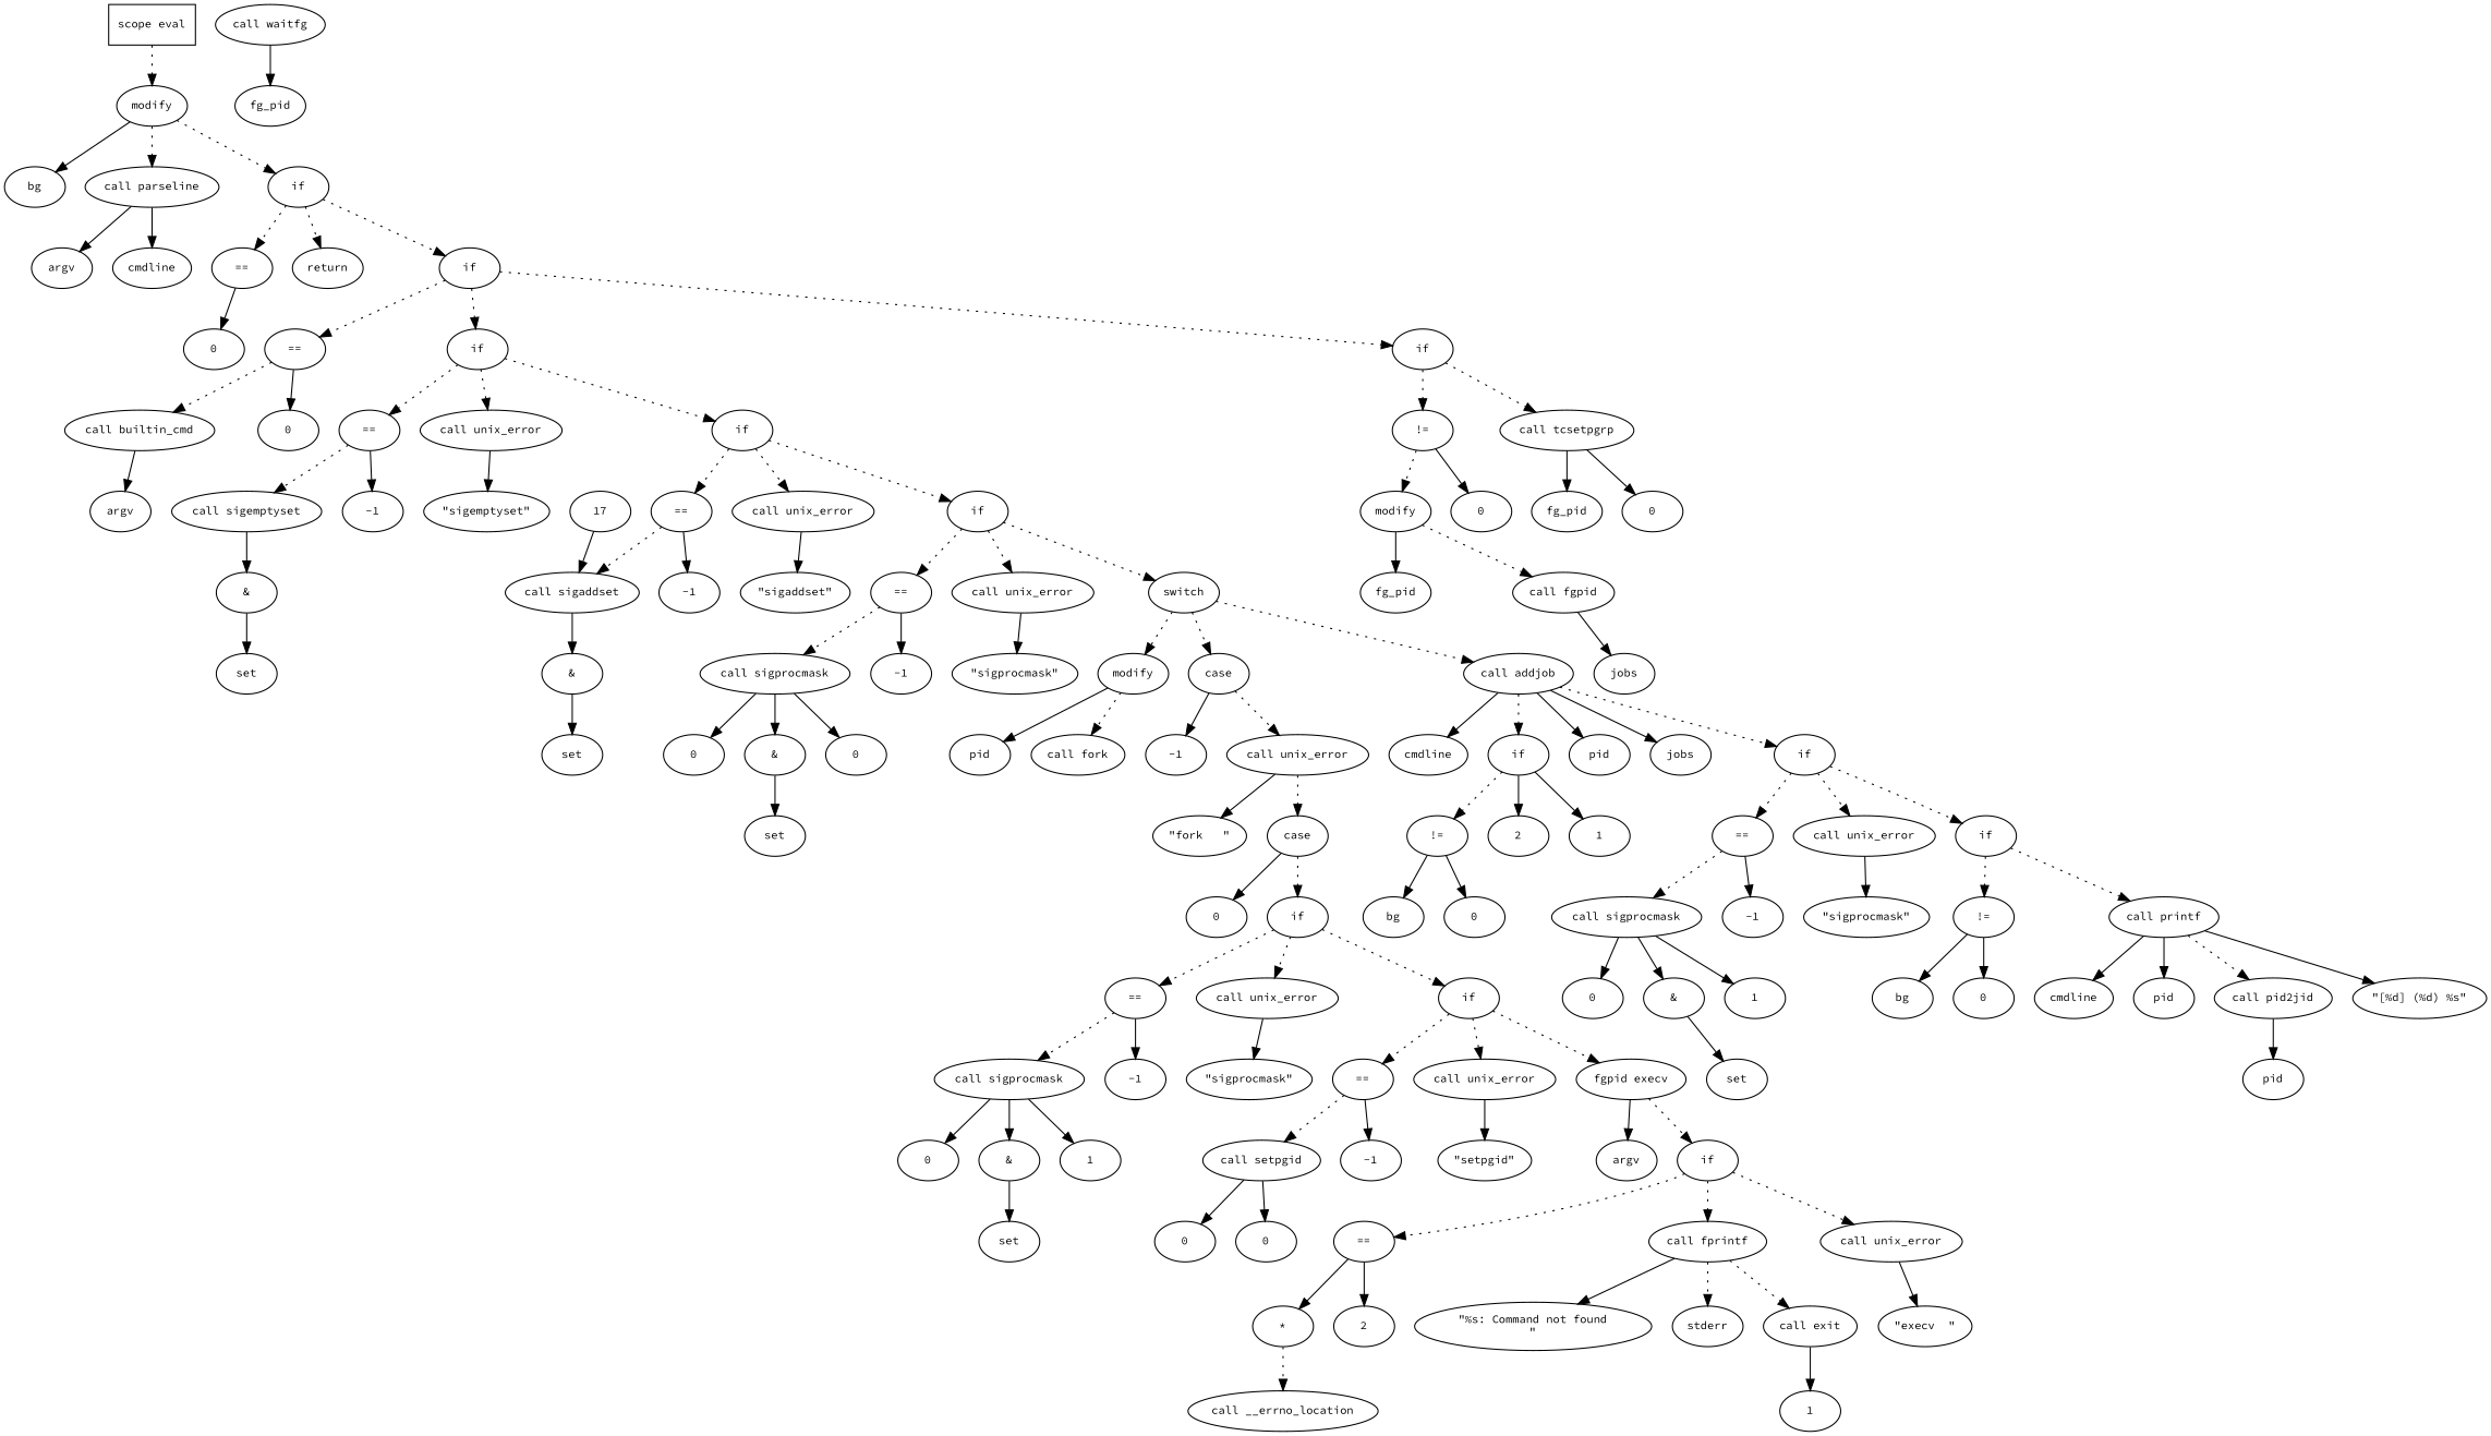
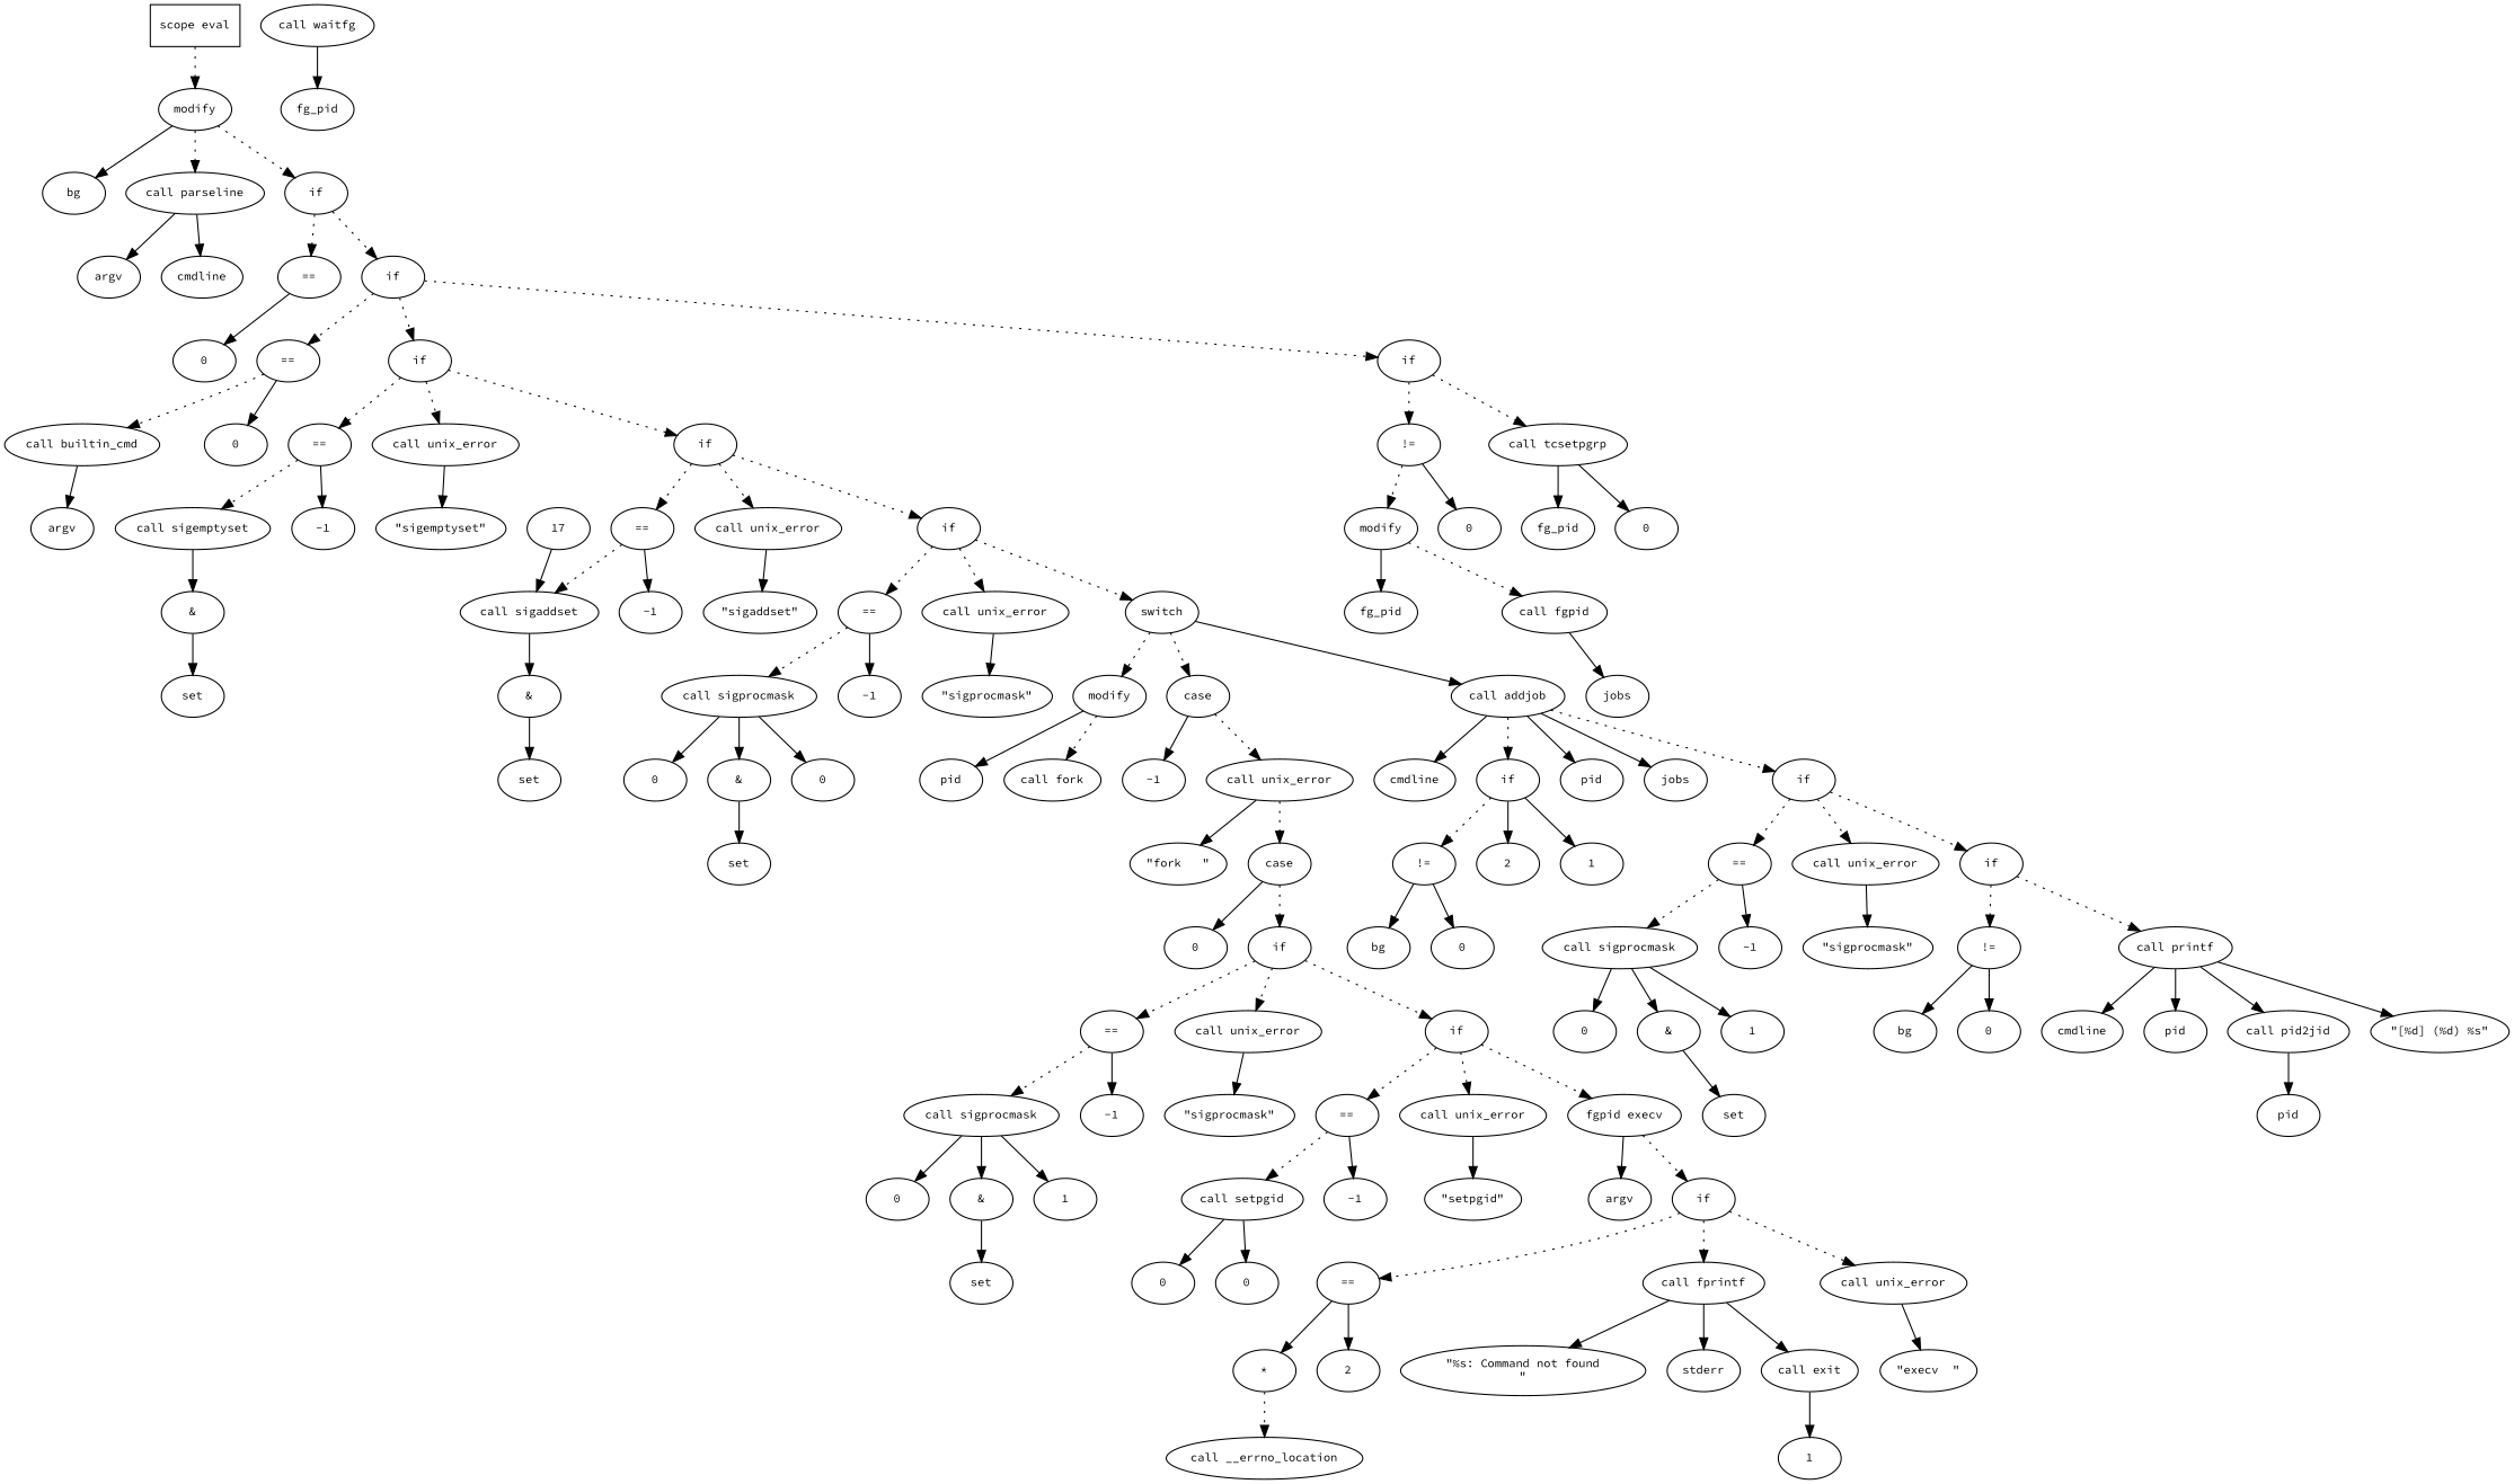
  digraph {
    fontname="Source Code Pro"
    fontsize=10
    node [fontname="Source Code Pro" fontsize=10 shape=ellipse]
    edge [fontname="Source Code Pro" fontsize=10]
    n1 [label="scope eval" shape=box]
    n2 [label=modify]
    n3 [label=bg]
    n4 [label="call parseline"]
    n5 [label=if]
    n6 [label=argv]
    n7 [label=cmdline]
    n8 [label="=="]
-   n9 [label=return]
    n10 [label=if]
    n11 [label=0]
    n12 [label="=="]
    n13 [label=if]
    n14 [label=if]
    n15 [label="call builtin_cmd"]
    n16 [label=0]
    n17 [label="=="]
    n18 [label="call unix_error"]
    n19 [label=if]
    n20 [label="!="]
    n21 [label="call tcsetpgrp"]
    n22 [label=argv]
    n23 [label="call sigemptyset"]
    n24 [label=-1]
    n25 [label="\"sigemptyset\""]
    n26 [label="=="]
    n27 [label="call unix_error"]
    n28 [label=if]
    n29 [label="&"]
    n30 [label=set]
    n31 [label="call sigaddset"]
    n32 [label=-1]
    n33 [label="\"sigaddset\""]
    n34 [label="=="]
    n35 [label="call unix_error"]
    n36 [label=switch]
    n37 [label="&"]
    n38 [label=17]
    n39 [label=set]
    n40 [label="call sigprocmask"]
    n41 [label=-1]
    n42 [label="\"sigprocmask\""]
    n43 [label=modify]
    n44 [label=case]
    n45 [label="call addjob"]
    n46 [label=0]
    n47 [label="&"]
    n48 [label=0]
    n49 [label=set]
    n50 [label=pid]
    n51 [label="call fork"]
    n52 [label=-1]
    n53 [label="call unix_error"]
    n54 [label=cmdline]
    n55 [label=if]
    n56 [label=pid]
    n57 [label=jobs]
    n58 [label=if]
    n59 [label="\"fork   \""]
    n60 [label=case]
    n61 [label=0]
    n62 [label=if]
    n63 [label="=="]
    n64 [label="call unix_error"]
    n65 [label=if]
    n66 [label="call sigprocmask"]
    n67 [label=-1]
    n68 [label="\"sigprocmask\""]
    n69 [label="=="]
    n70 [label="call unix_error"]
    n71 [label="fgpid execv"]
    n72 [label=0]
    n73 [label="&"]
    n74 [label=1]
    n75 [label=set]
    n76 [label="call setpgid"]
    n77 [label=-1]
    n78 [label="\"setpgid\""]
    n79 [label=argv]
    n80 [label=if]
    n81 [label=0]
    n82 [label=0]
    n83 [label="=="]
    n84 [label="call fprintf"]
    n85 [label="call unix_error"]
    n86 [label="*"]
    n87 [label=2]
    n88 [label="\"%s: Command not found\n\""]
    n89 [label=stderr]
    n90 [label="call exit"]
    n91 [label="\"execv  \""]
    n92 [label="call __errno_location"]
    n93 [label=1]
    n94 [label="!="]
    n95 [label=2]
    n96 [label=1]
    n97 [label="=="]
    n98 [label="call unix_error"]
    n99 [label=if]
    n100 [label=bg]
    n101 [label=0]
    n102 [label="call sigprocmask"]
    n103 [label=-1]
    n104 [label="\"sigprocmask\""]
    n105 [label="!="]
    n106 [label="call printf"]
    n107 [label=0]
    n108 [label="&"]
    n109 [label=1]
    n110 [label=set]
    n111 [label=bg]
    n112 [label=0]
    n113 [label=cmdline]
    n114 [label=pid]
    n115 [label="call pid2jid"]
    n116 [label="\"[%d] (%d) %s\""]
    n117 [label=pid]
    n118 [label=modify]
    n119 [label=0]
    n120 [label=fg_pid]
    n121 [label=0]
    n122 [label=fg_pid]
    n123 [label="call fgpid"]
    n124 [label=jobs]
    n125 [label="call waitfg"]
    n126 [label=fg_pid]
    n1 -> n2 [style=dotted]
    n2 -> n3
    n2 -> n4 [style=dotted]
    n2 -> n5 [style=dotted]
    n4 -> n6
    n4 -> n7
    n5 -> n8 [style=dotted]
-   n5 -> n9 [style=dotted]
    n5 -> n10 [style=dotted]
    n8 -> n11
    n10 -> n12 [style=dotted]
    n10 -> n13 [style=dotted]
    n10 -> n14 [style=dotted]
    n12 -> n15 [style=dotted]
    n12 -> n16
    n13 -> n17 [style=dotted]
    n13 -> n18 [style=dotted]
    n13 -> n19 [style=dotted]
    n14 -> n20 [style=dotted]
    n14 -> n21 [style=dotted]
    n15 -> n22
    n17 -> n23 [style=dotted]
    n17 -> n24
    n18 -> n25
    n19 -> n26 [style=dotted]
    n19 -> n27 [style=dotted]
    n19 -> n28 [style=dotted]
    n20 -> n118 [style=dotted]
    n20 -> n119
    n21 -> n120
    n21 -> n121
    n23 -> n29
    n26 -> n31 [style=dotted]
    n26 -> n32
    n27 -> n33
    n28 -> n34 [style=dotted]
    n28 -> n35 [style=dotted]
    n28 -> n36 [style=dotted]
    n29 -> n30
    n31 -> n37
    n34 -> n40 [style=dotted]
    n34 -> n41
    n35 -> n42
    n36 -> n43 [style=dotted]
    n36 -> n44 [style=dotted]
-   n36 -> n45 [style=dotted]
+   n36 -> n45 [style=solid]
    n37 -> n39
    n38 -> n31
    n40 -> n46
    n40 -> n47
    n40 -> n48
    n43 -> n50
    n43 -> n51 [style=dotted]
    n44 -> n52
    n44 -> n53 [style=dotted]
    n45 -> n54
    n45 -> n55 [style=dotted]
    n45 -> n56
    n45 -> n57
    n45 -> n58 [style=dotted]
    n47 -> n49
    n53 -> n59
    n53 -> n60 [style=dotted]
    n55 -> n94 [style=dotted]
    n55 -> n95
    n55 -> n96
    n58 -> n97 [style=dotted]
    n58 -> n98 [style=dotted]
    n58 -> n99 [style=dotted]
    n60 -> n61
    n60 -> n62 [style=dotted]
    n62 -> n63 [style=dotted]
    n62 -> n64 [style=dotted]
    n62 -> n65 [style=dotted]
    n63 -> n66 [style=dotted]
    n63 -> n67
    n64 -> n68
    n65 -> n69 [style=dotted]
    n65 -> n70 [style=dotted]
    n65 -> n71 [style=dotted]
    n66 -> n72
    n66 -> n73
    n66 -> n74
    n69 -> n76 [style=dotted]
    n69 -> n77
    n70 -> n78
    n71 -> n79
    n71 -> n80 [style=dotted]
    n73 -> n75
    n76 -> n81
    n76 -> n82
    n80 -> n83 [style=dotted]
    n80 -> n84 [style=dotted]
    n80 -> n85 [style=dotted]
    n83 -> n86
    n83 -> n87
    n84 -> n88
-   n84 -> n89 [style=dotted]
-   n84 -> n90 [style=dotted]
+   n84 -> n89
+   n84 -> n90 [style=solid]
    n85 -> n91
    n86 -> n92 [style=dotted]
    n90 -> n93
    n94 -> n100
    n94 -> n101
    n97 -> n102 [style=dotted]
    n97 -> n103
    n98 -> n104
    n99 -> n105 [style=dotted]
    n99 -> n106 [style=dotted]
    n102 -> n107
    n102 -> n108
    n102 -> n109
    n105 -> n111
    n105 -> n112
    n106 -> n113
    n106 -> n114
-   n106 -> n115 [style=dotted]
+   n106 -> n115 [style=solid]
    n106 -> n116
    n108 -> n110
    n115 -> n117
    n118 -> n122
    n118 -> n123 [style=dotted]
    n123 -> n124
    n125 -> n126
  }
